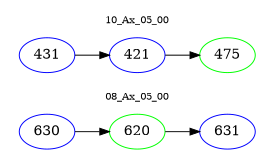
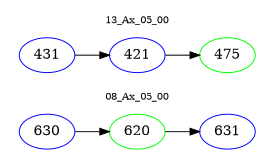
  digraph {
    rankdir=LR
    node [color=blue]
    edge [color=black]
    n1 [label=630]
    n2 [color=green label=620]
    n3 [label=631]
    n4 [label=431]
    n5 [label=421]
    n6 [color=green label=475]
    subgraph cluster_1 {
      color=white
      fontsize=10
      label="08_Ax_05_00"
      n1
      n2
      n3
    }
    subgraph cluster_2 {
      color=white
      fontsize=10
-     label="10_Ax_05_00"
+     label="13_Ax_05_00"
      n4
      n5
      n6
    }
    n1 -> n2
    n2 -> n3
    n4 -> n5
    n5 -> n6
  }
